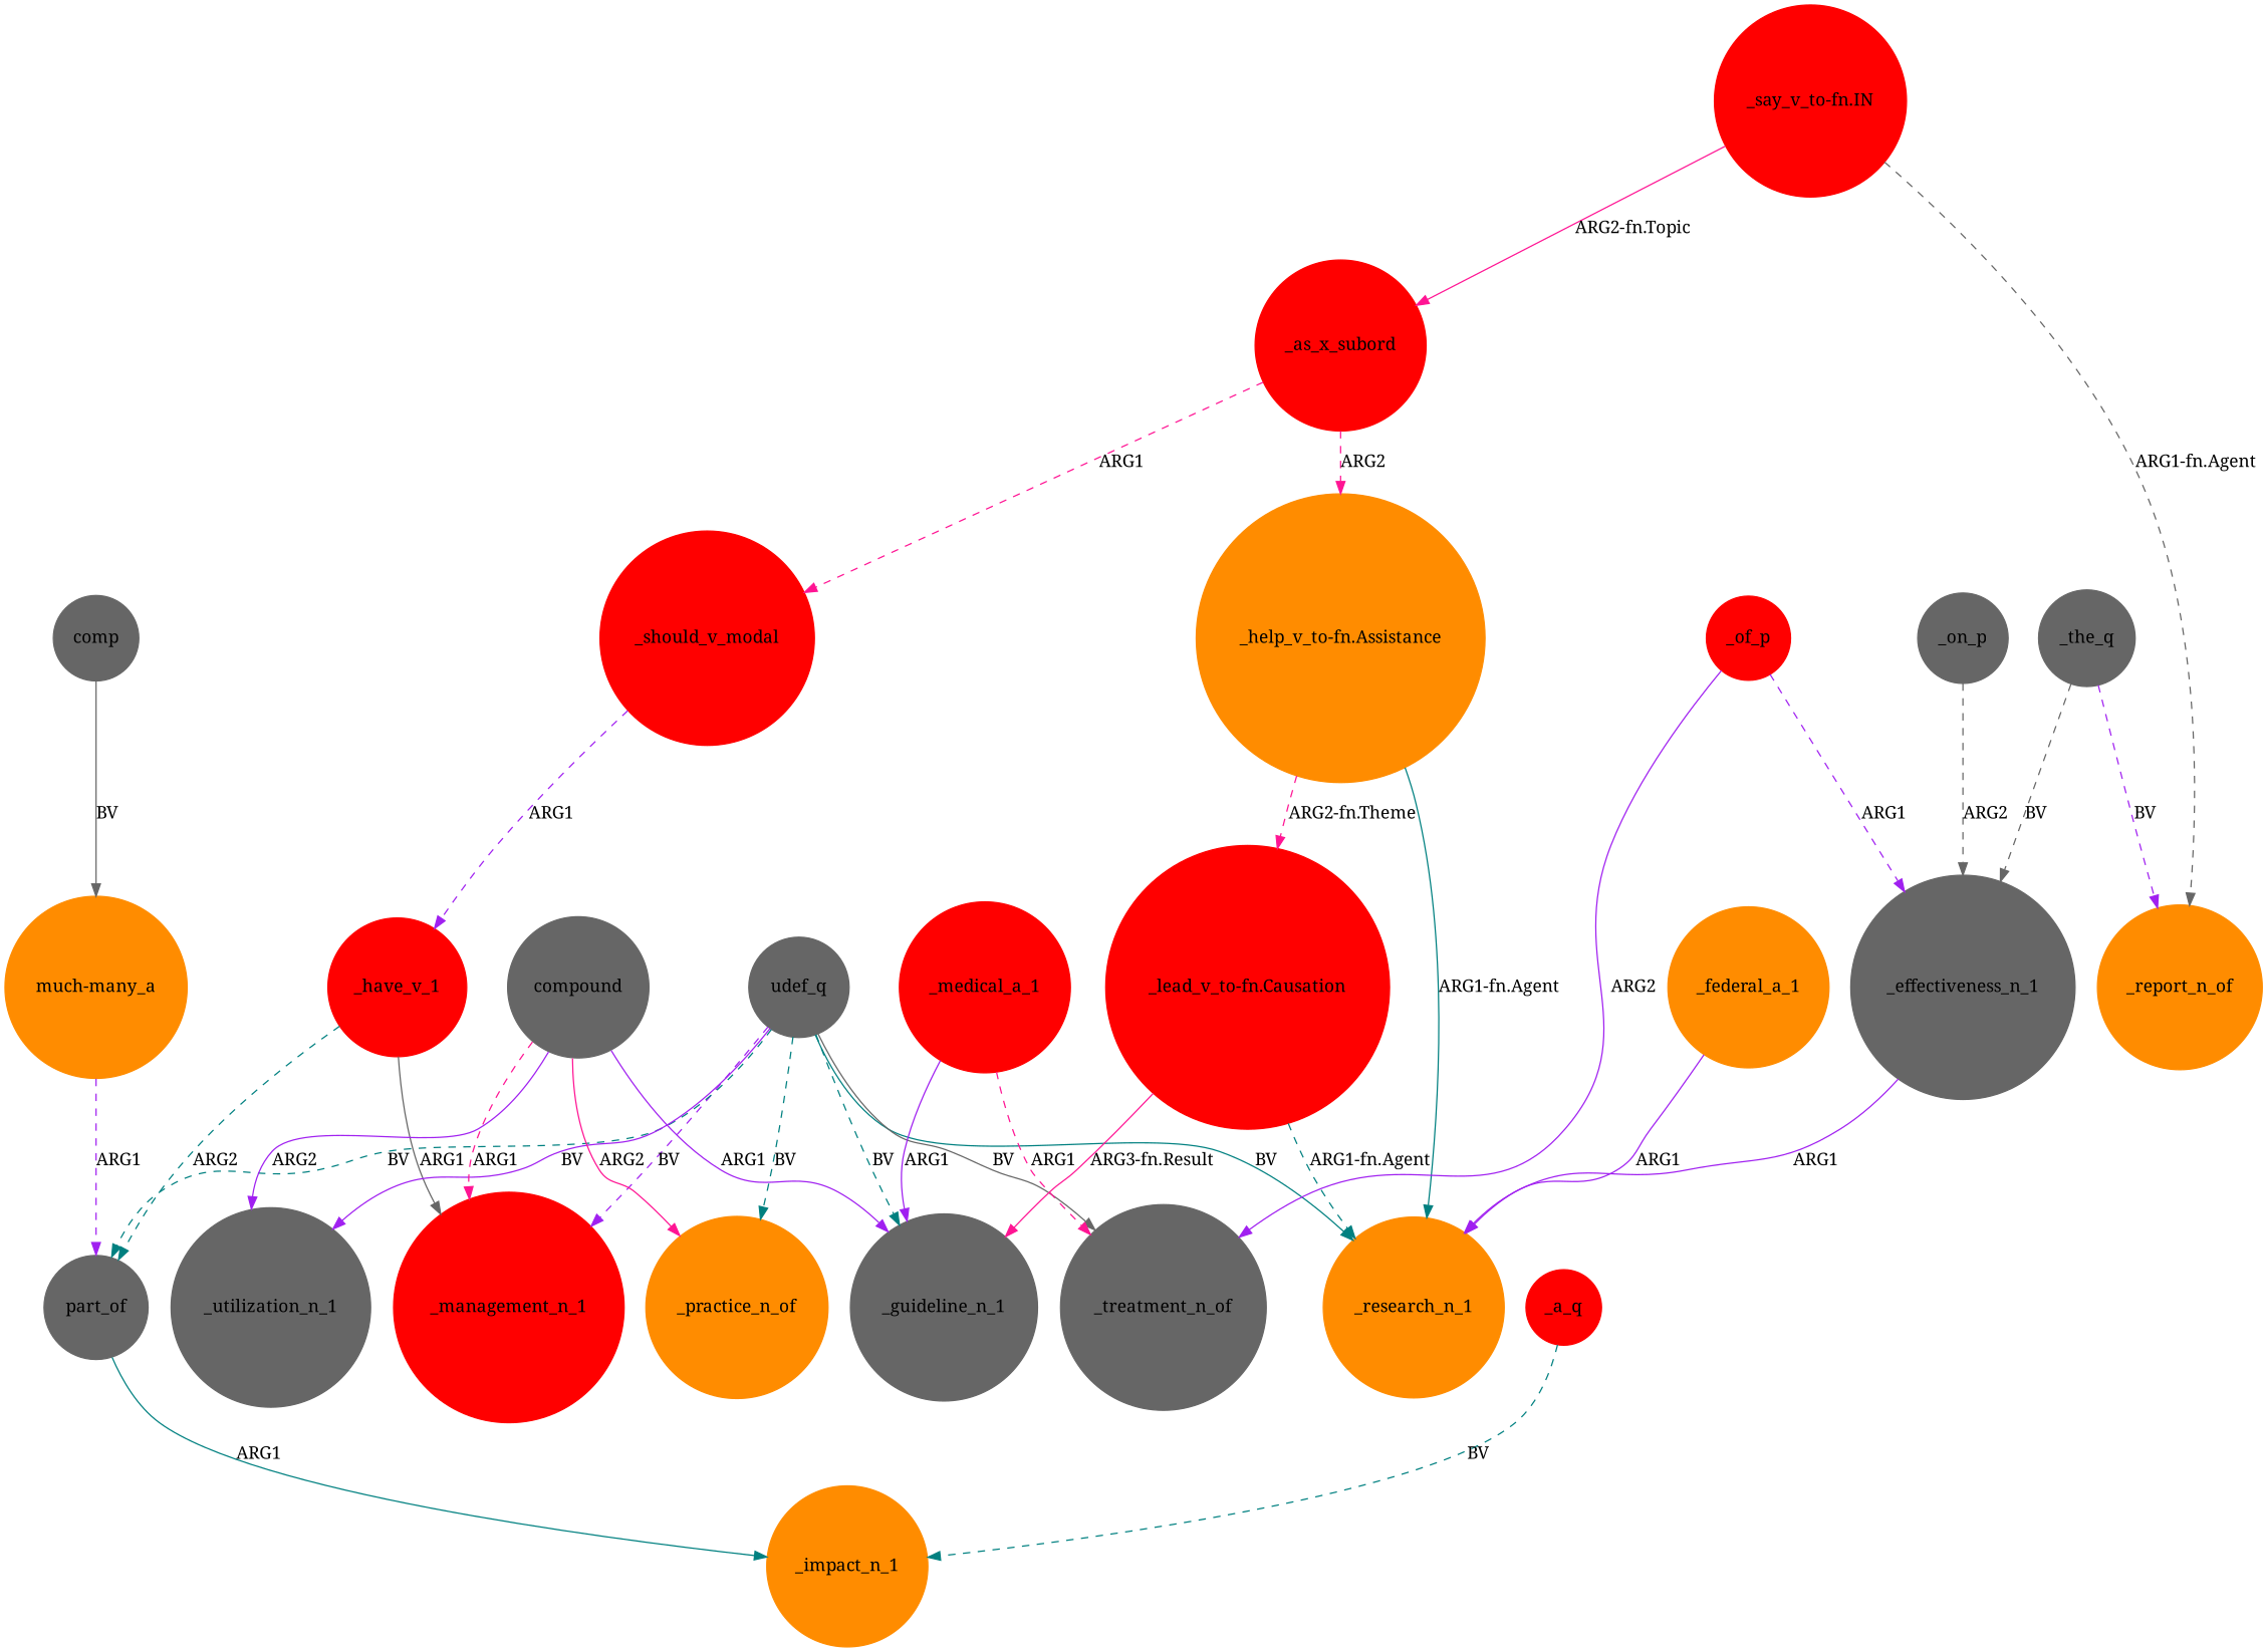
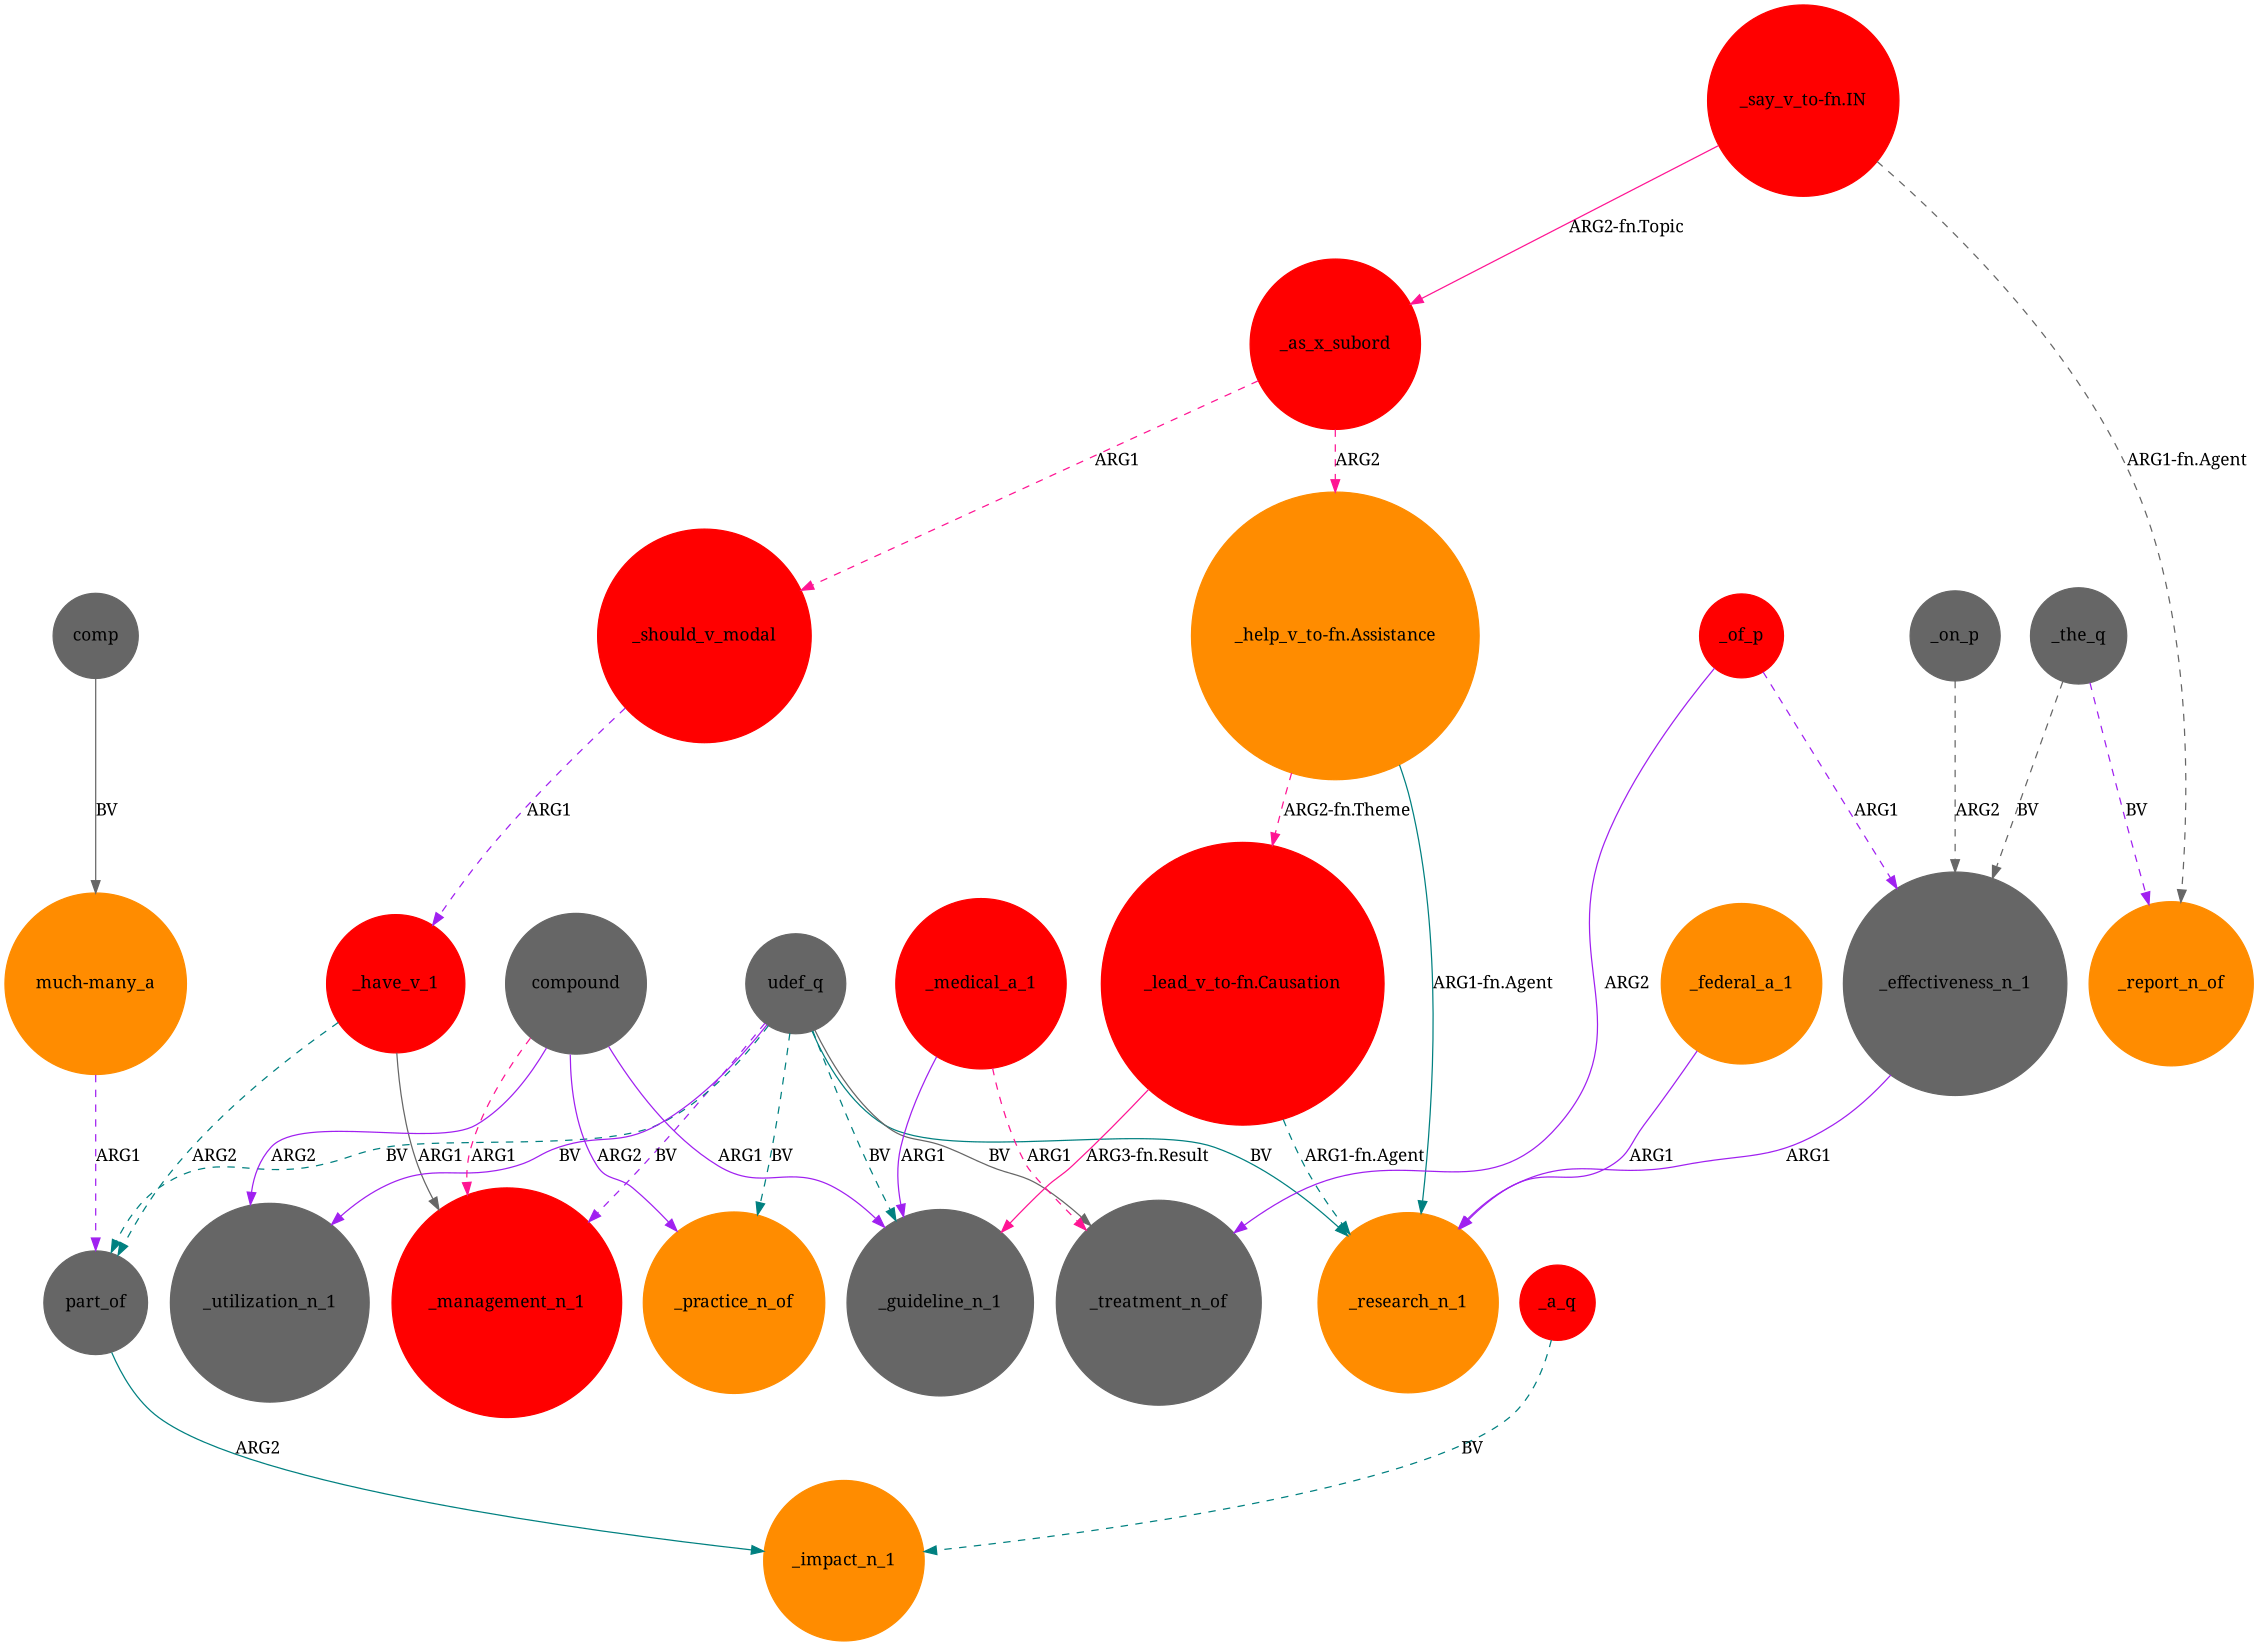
  digraph {
    fontname="Noto Serif"
    node [color=gray40 fontname="Noto Serif" shape=circle style=filled]
    edge [color=purple fontname="Noto Serif" style=dashed]
    _have_v_1 [color=red]
    _management_n_1 [color=red]
    part_of
    _impact_n_1 [color=darkorange]
    udef_q
    _utilization_n_1
    _research_n_1 [color=darkorange]
    _guideline_n_1
    _treatment_n_of
    _practice_n_of [color=darkorange]
    "_say_v_to-fn.IN" [color=red]
    _report_n_of [color=darkorange]
    _as_x_subord [color=red]
    _should_v_modal [color=red]
    "_help_v_to-fn.Assistance" [color=darkorange]
    compound
    "much-many_a" [color=darkorange]
    _federal_a_1 [color=darkorange]
    _medical_a_1 [color=red]
    "_lead_v_to-fn.Causation" [color=red]
    _of_p [color=red]
    _effectiveness_n_1
    comp
    _the_q
    _on_p
    _a_q [color=red]
    _have_v_1 -> _management_n_1 [color=gray40 label=ARG1 style=solid]
    _have_v_1 -> part_of [color=teal label=ARG2]
-   part_of -> _impact_n_1 [color=teal label=ARG1 style=solid]
+   part_of -> _impact_n_1 [color=teal label=ARG2 style=solid]
    udef_q -> _management_n_1 [label=BV]
    udef_q -> part_of [color=teal label=BV]
    udef_q -> _utilization_n_1 [label=BV style=solid]
    udef_q -> _research_n_1 [color=teal label=BV style=solid]
    udef_q -> _guideline_n_1 [color=teal label=BV]
    udef_q -> _treatment_n_of [color=gray40 label=BV style=solid]
    udef_q -> _practice_n_of [color=teal label=BV]
    "_say_v_to-fn.IN" -> _report_n_of [color=gray40 label="ARG1-fn.Agent"]
    "_say_v_to-fn.IN" -> _as_x_subord [color=deeppink label="ARG2-fn.Topic" style=solid]
    _as_x_subord -> _should_v_modal [color=deeppink label=ARG1]
    _as_x_subord -> "_help_v_to-fn.Assistance" [color=deeppink label=ARG2]
    _should_v_modal -> _have_v_1 [label=ARG1]
    "_help_v_to-fn.Assistance" -> _research_n_1 [color=teal label="ARG1-fn.Agent" style=solid]
    "_help_v_to-fn.Assistance" -> "_lead_v_to-fn.Causation" [color=deeppink label="ARG2-fn.Theme"]
    compound -> _management_n_1 [color=deeppink label=ARG1]
    compound -> _utilization_n_1 [label=ARG2 style=solid]
    compound -> _guideline_n_1 [label=ARG1 style=solid]
-   compound -> _practice_n_of [color=deeppink label=ARG2 style=solid]
+   compound -> _practice_n_of [label=ARG2 style=solid]
    "much-many_a" -> part_of [label=ARG1]
    _federal_a_1 -> _research_n_1 [label=ARG1 style=solid]
    _medical_a_1 -> _guideline_n_1 [label=ARG1 style=solid]
    _medical_a_1 -> _treatment_n_of [color=deeppink label=ARG1]
    "_lead_v_to-fn.Causation" -> _research_n_1 [color=teal label="ARG1-fn.Agent"]
    "_lead_v_to-fn.Causation" -> _guideline_n_1 [color=deeppink label="ARG3-fn.Result" style=solid]
    _of_p -> _treatment_n_of [label=ARG2 style=solid]
    _of_p -> _effectiveness_n_1 [label=ARG1]
    _effectiveness_n_1 -> _research_n_1 [label=ARG1 style=solid]
    comp -> "much-many_a" [color=gray40 label=BV style=solid]
    _the_q -> _report_n_of [label=BV]
    _the_q -> _effectiveness_n_1 [color=gray40 label=BV]
    _on_p -> _effectiveness_n_1 [color=gray40 label=ARG2]
    _a_q -> _impact_n_1 [color=teal label=BV]
  }
